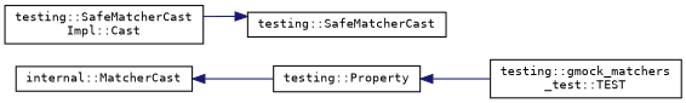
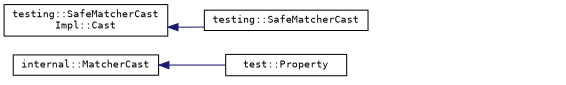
  digraph {
    fontname="DejaVu Sans Mono"
    rankdir=LR
    node [color=black fillcolor=white fontname="DejaVu Sans Mono" fontsize=10 shape=record style=filled]
    edge [color=midnightblue dir=back fontname="DejaVu Sans Mono" fontsize=10 labelfontname=Helvetica labelfontsize=10 style=solid]
    n1 [height=0.2 label="internal::MatcherCast" width=0.4]
-   n2 [height=0.2 label="testing::Property" width=0.4]
+   n2 [height=0.2 label="test::Property" width=0.4]
    n3 [height=0.2 label="testing::SafeMatcherCast\lImpl::Cast" width=0.4]
    n4 [height=0.2 label="testing::SafeMatcherCast" width=0.4]
-   n5 [height=0.2 label="testing::gmock_matchers\l_test::TEST" width=0.4]
    n1 -> n2
-   n2 -> n5
-   n4 -> n3
+   n3 -> n4
  }
